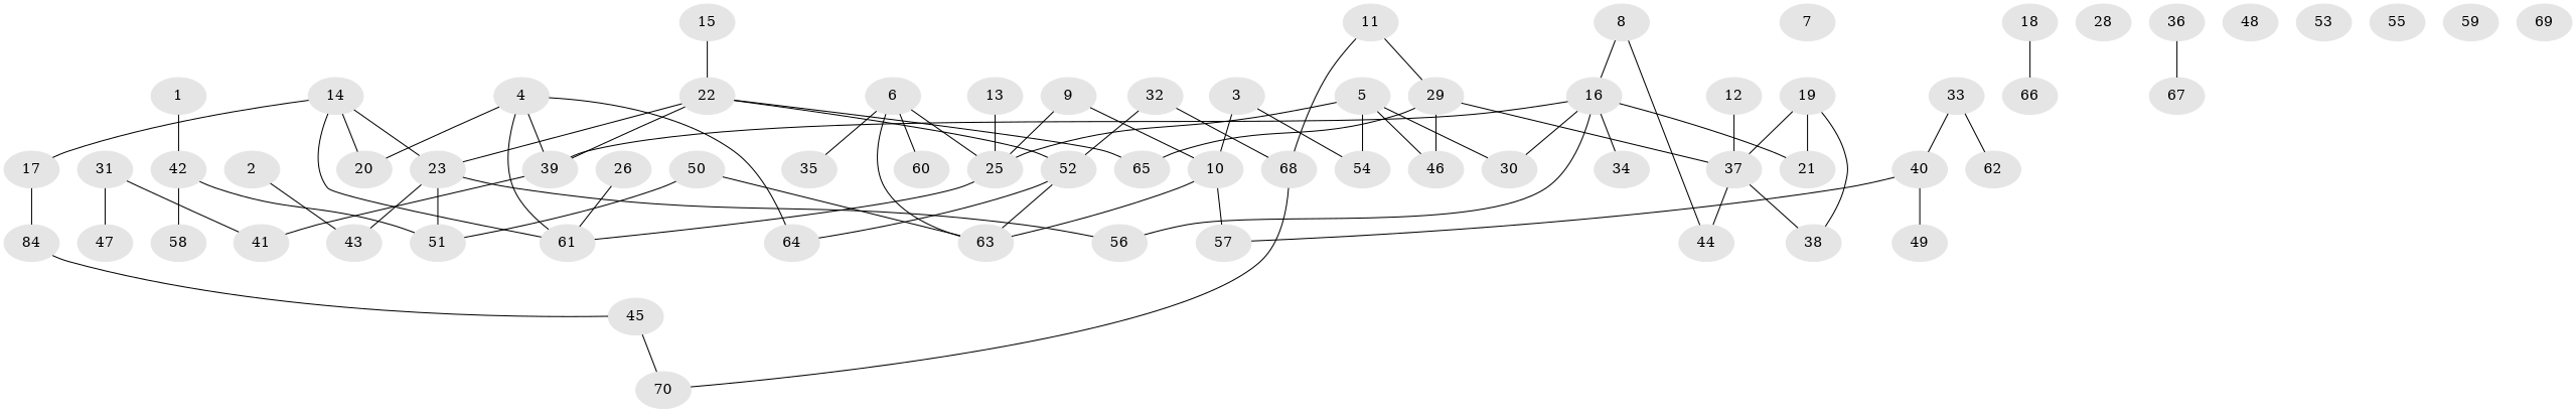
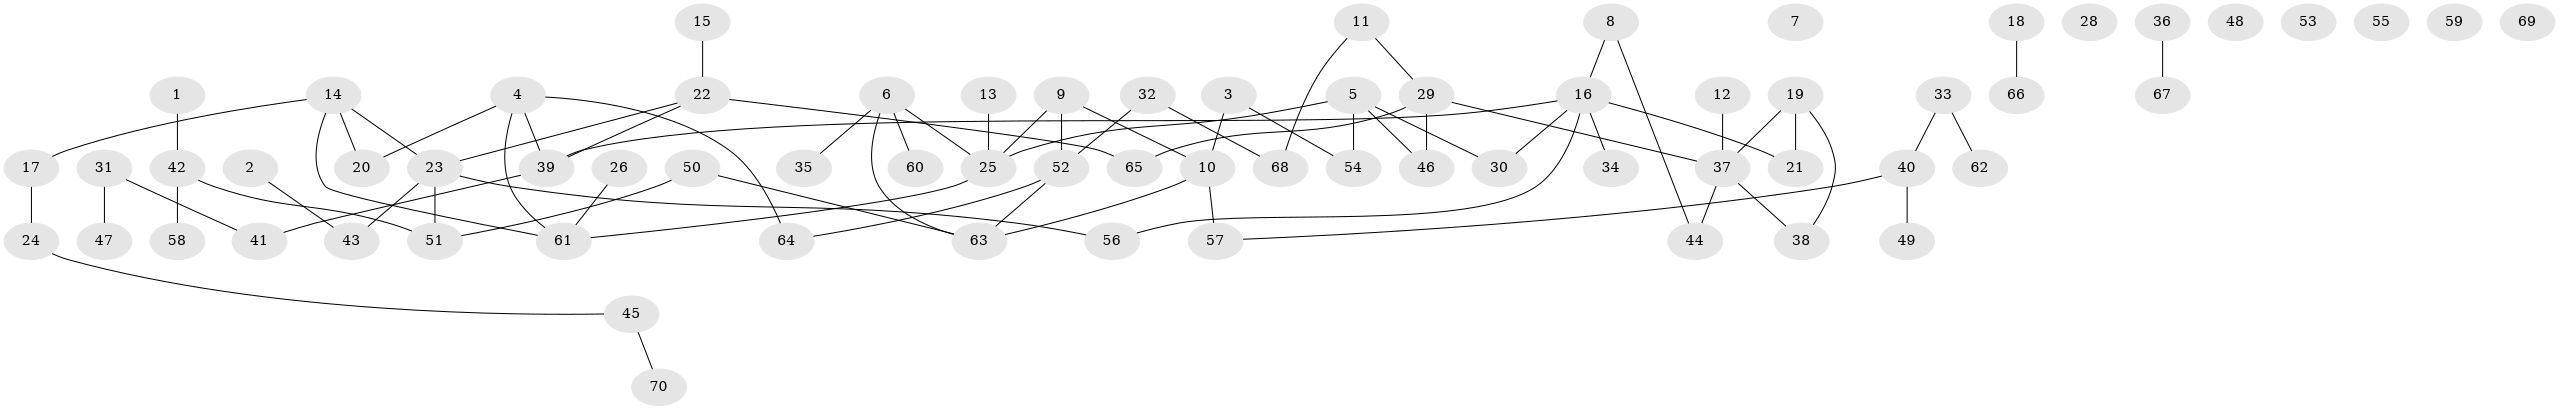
  graph {
    node [color=gray90 style=filled]
    1
    42
    51
    58
    2
    43
    3
    10
    54
    63
    57
    4
    20
    39
    61
    64
    41
    5
    25
    30
    46
    6
    35
    60
    7
    8
    16
    44
    21
    34
    56
    9
    52
    11
    29
    68
    26
    37
    65
    70
    12
    38
    13
    14
    17
    23
-   24 [label=84]
+   24
    15
    22
    45
    18
    66
    19
    28
    31
    47
    32
    33
    40
    62
    49
    36
    67
    48
    50
    53
    55
    59
    69
    1 -- 42
    42 -- 51
    42 -- 58
    2 -- 43
    3 -- 10
    3 -- 54
    10 -- 63
    10 -- 57
    4 -- 20
    4 -- 39
    4 -- 61
    4 -- 64
    39 -- 41
    5 -- 54
    5 -- 25
    5 -- 30
    5 -- 46
    25 -- 61
    6 -- 63
    6 -- 25
    6 -- 35
    6 -- 60
    8 -- 16
    8 -- 44
    16 -- 39
    16 -- 30
    16 -- 21
    16 -- 34
    16 -- 56
    9 -- 10
    9 -- 25
-   22 -- 52
+   9 -- 52
    52 -- 63
    52 -- 64
    11 -- 29
    11 -- 68
    29 -- 46
    29 -- 37
    29 -- 65
-   68 -- 70
    26 -- 61
    37 -- 44
    37 -- 38
    12 -- 37
    13 -- 25
    14 -- 20
    14 -- 61
    14 -- 17
    14 -- 23
    17 -- 24
    23 -- 51
    23 -- 43
    23 -- 56
    24 -- 45
    15 -- 22
    22 -- 39
    22 -- 65
    22 -- 23
    45 -- 70
    18 -- 66
    19 -- 21
    19 -- 37
    19 -- 38
    31 -- 41
    31 -- 47
    32 -- 52
    32 -- 68
    33 -- 40
    33 -- 62
    40 -- 57
    40 -- 49
    36 -- 67
    50 -- 51
    50 -- 63
  }
